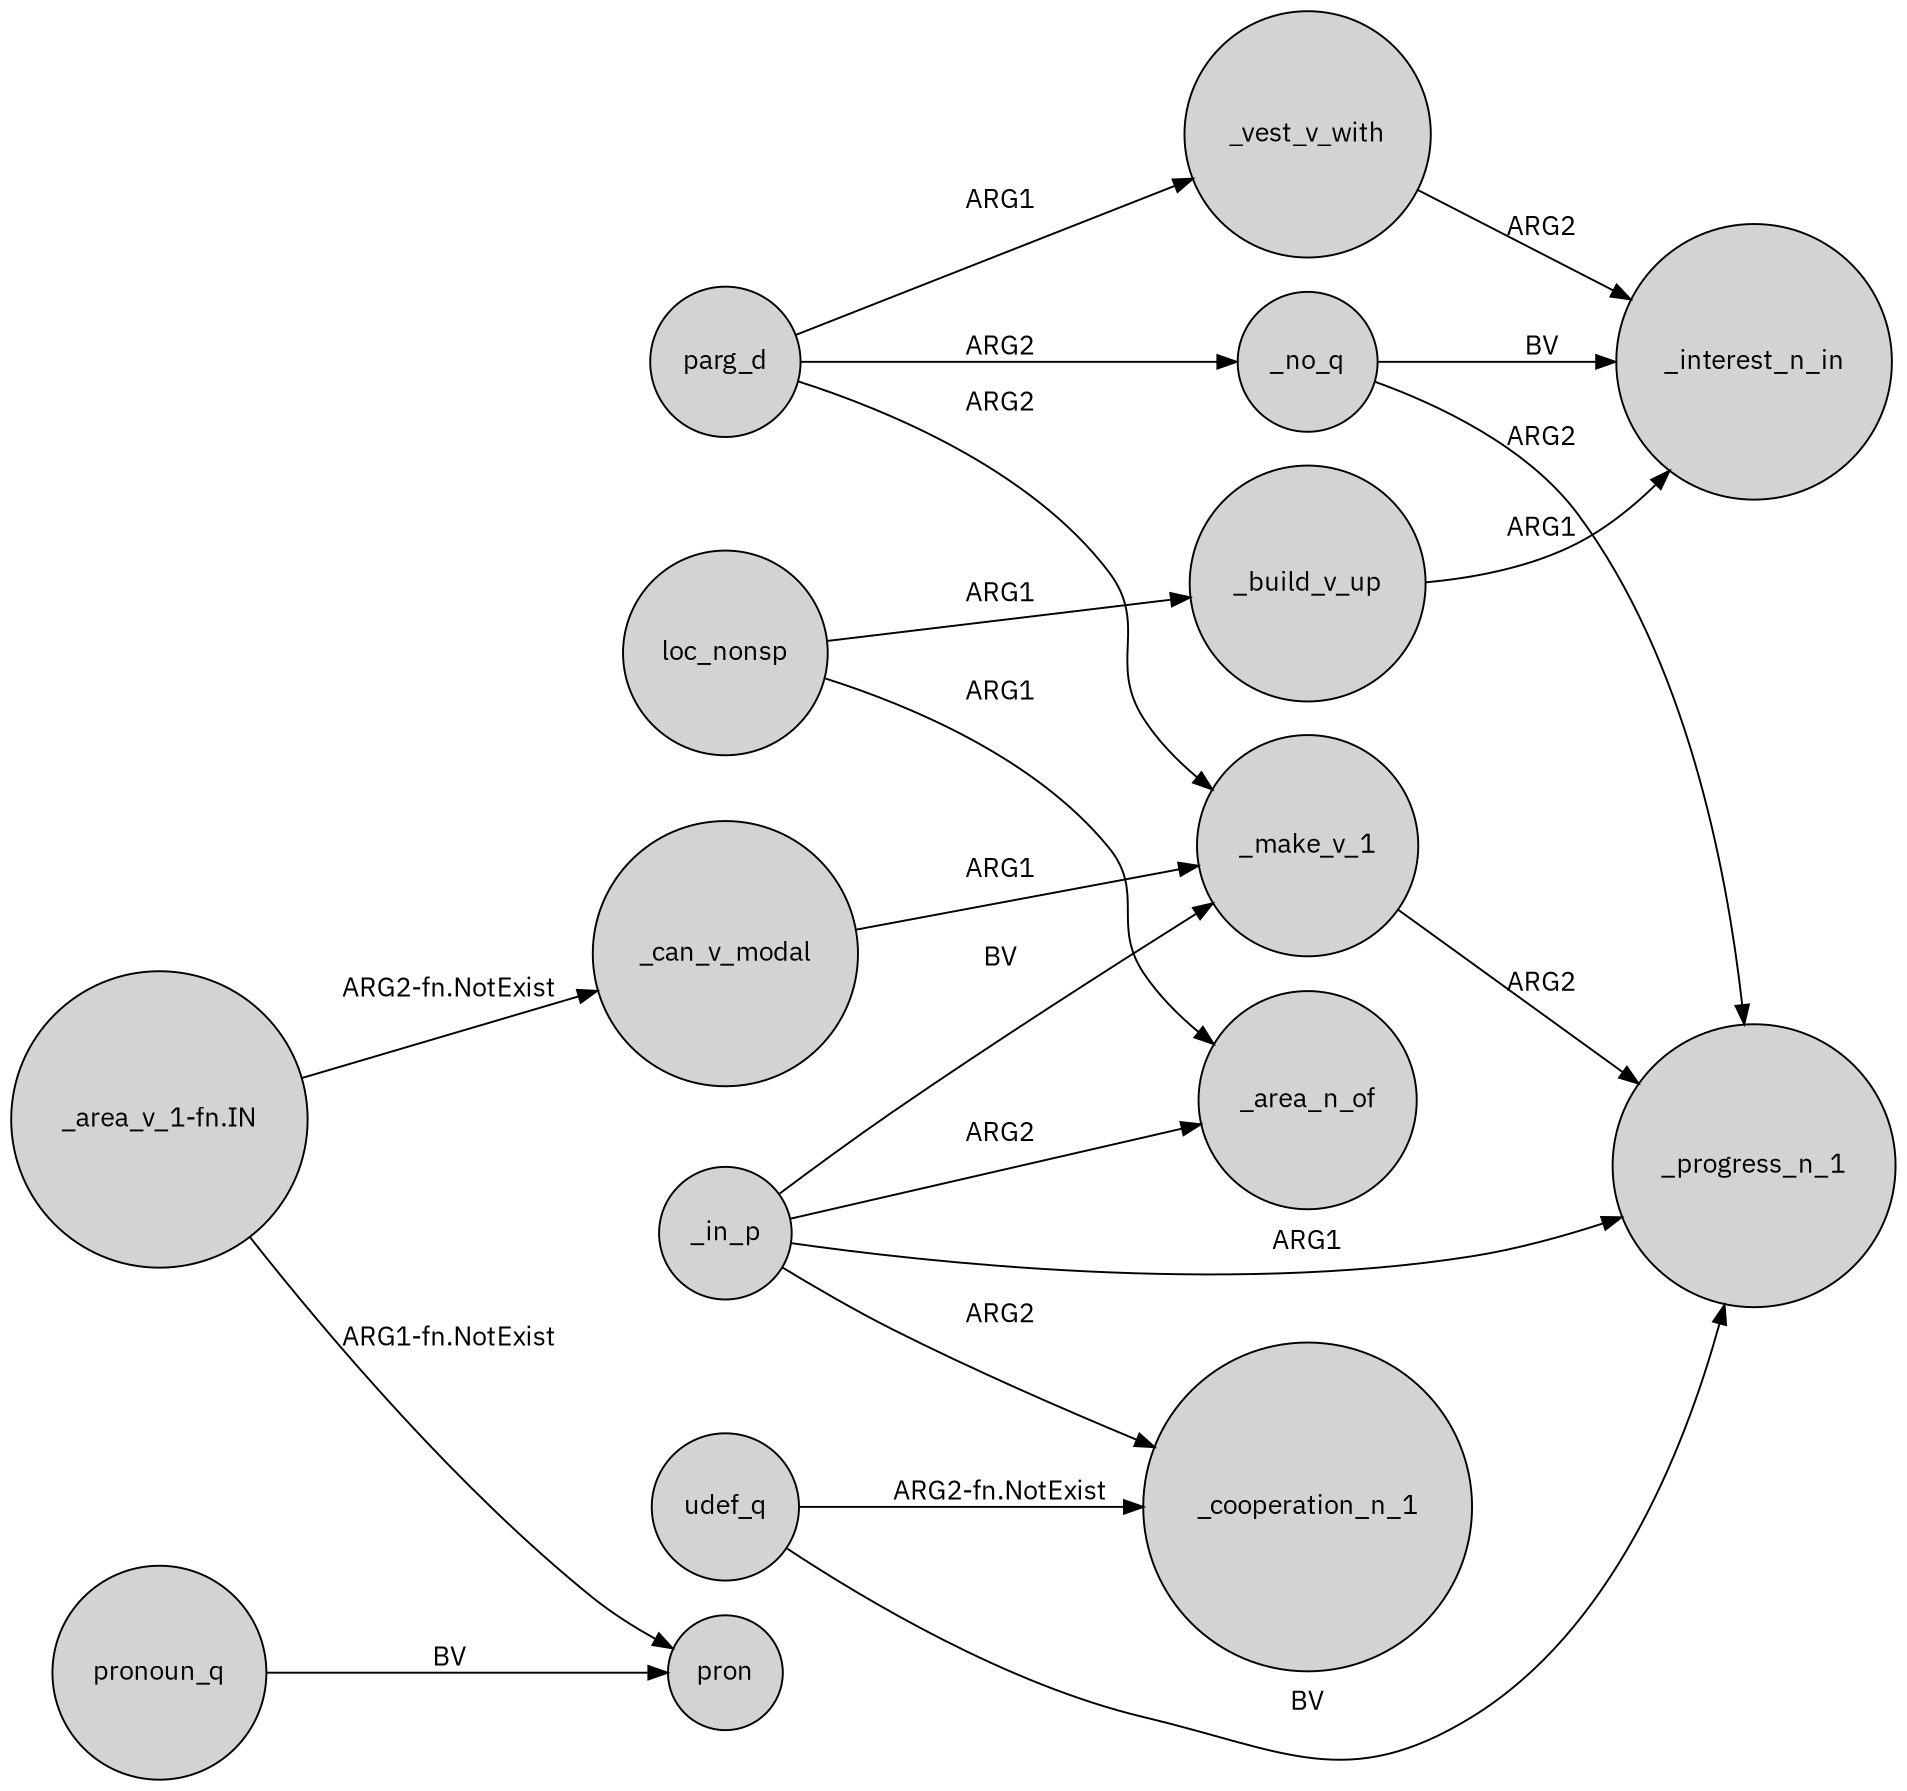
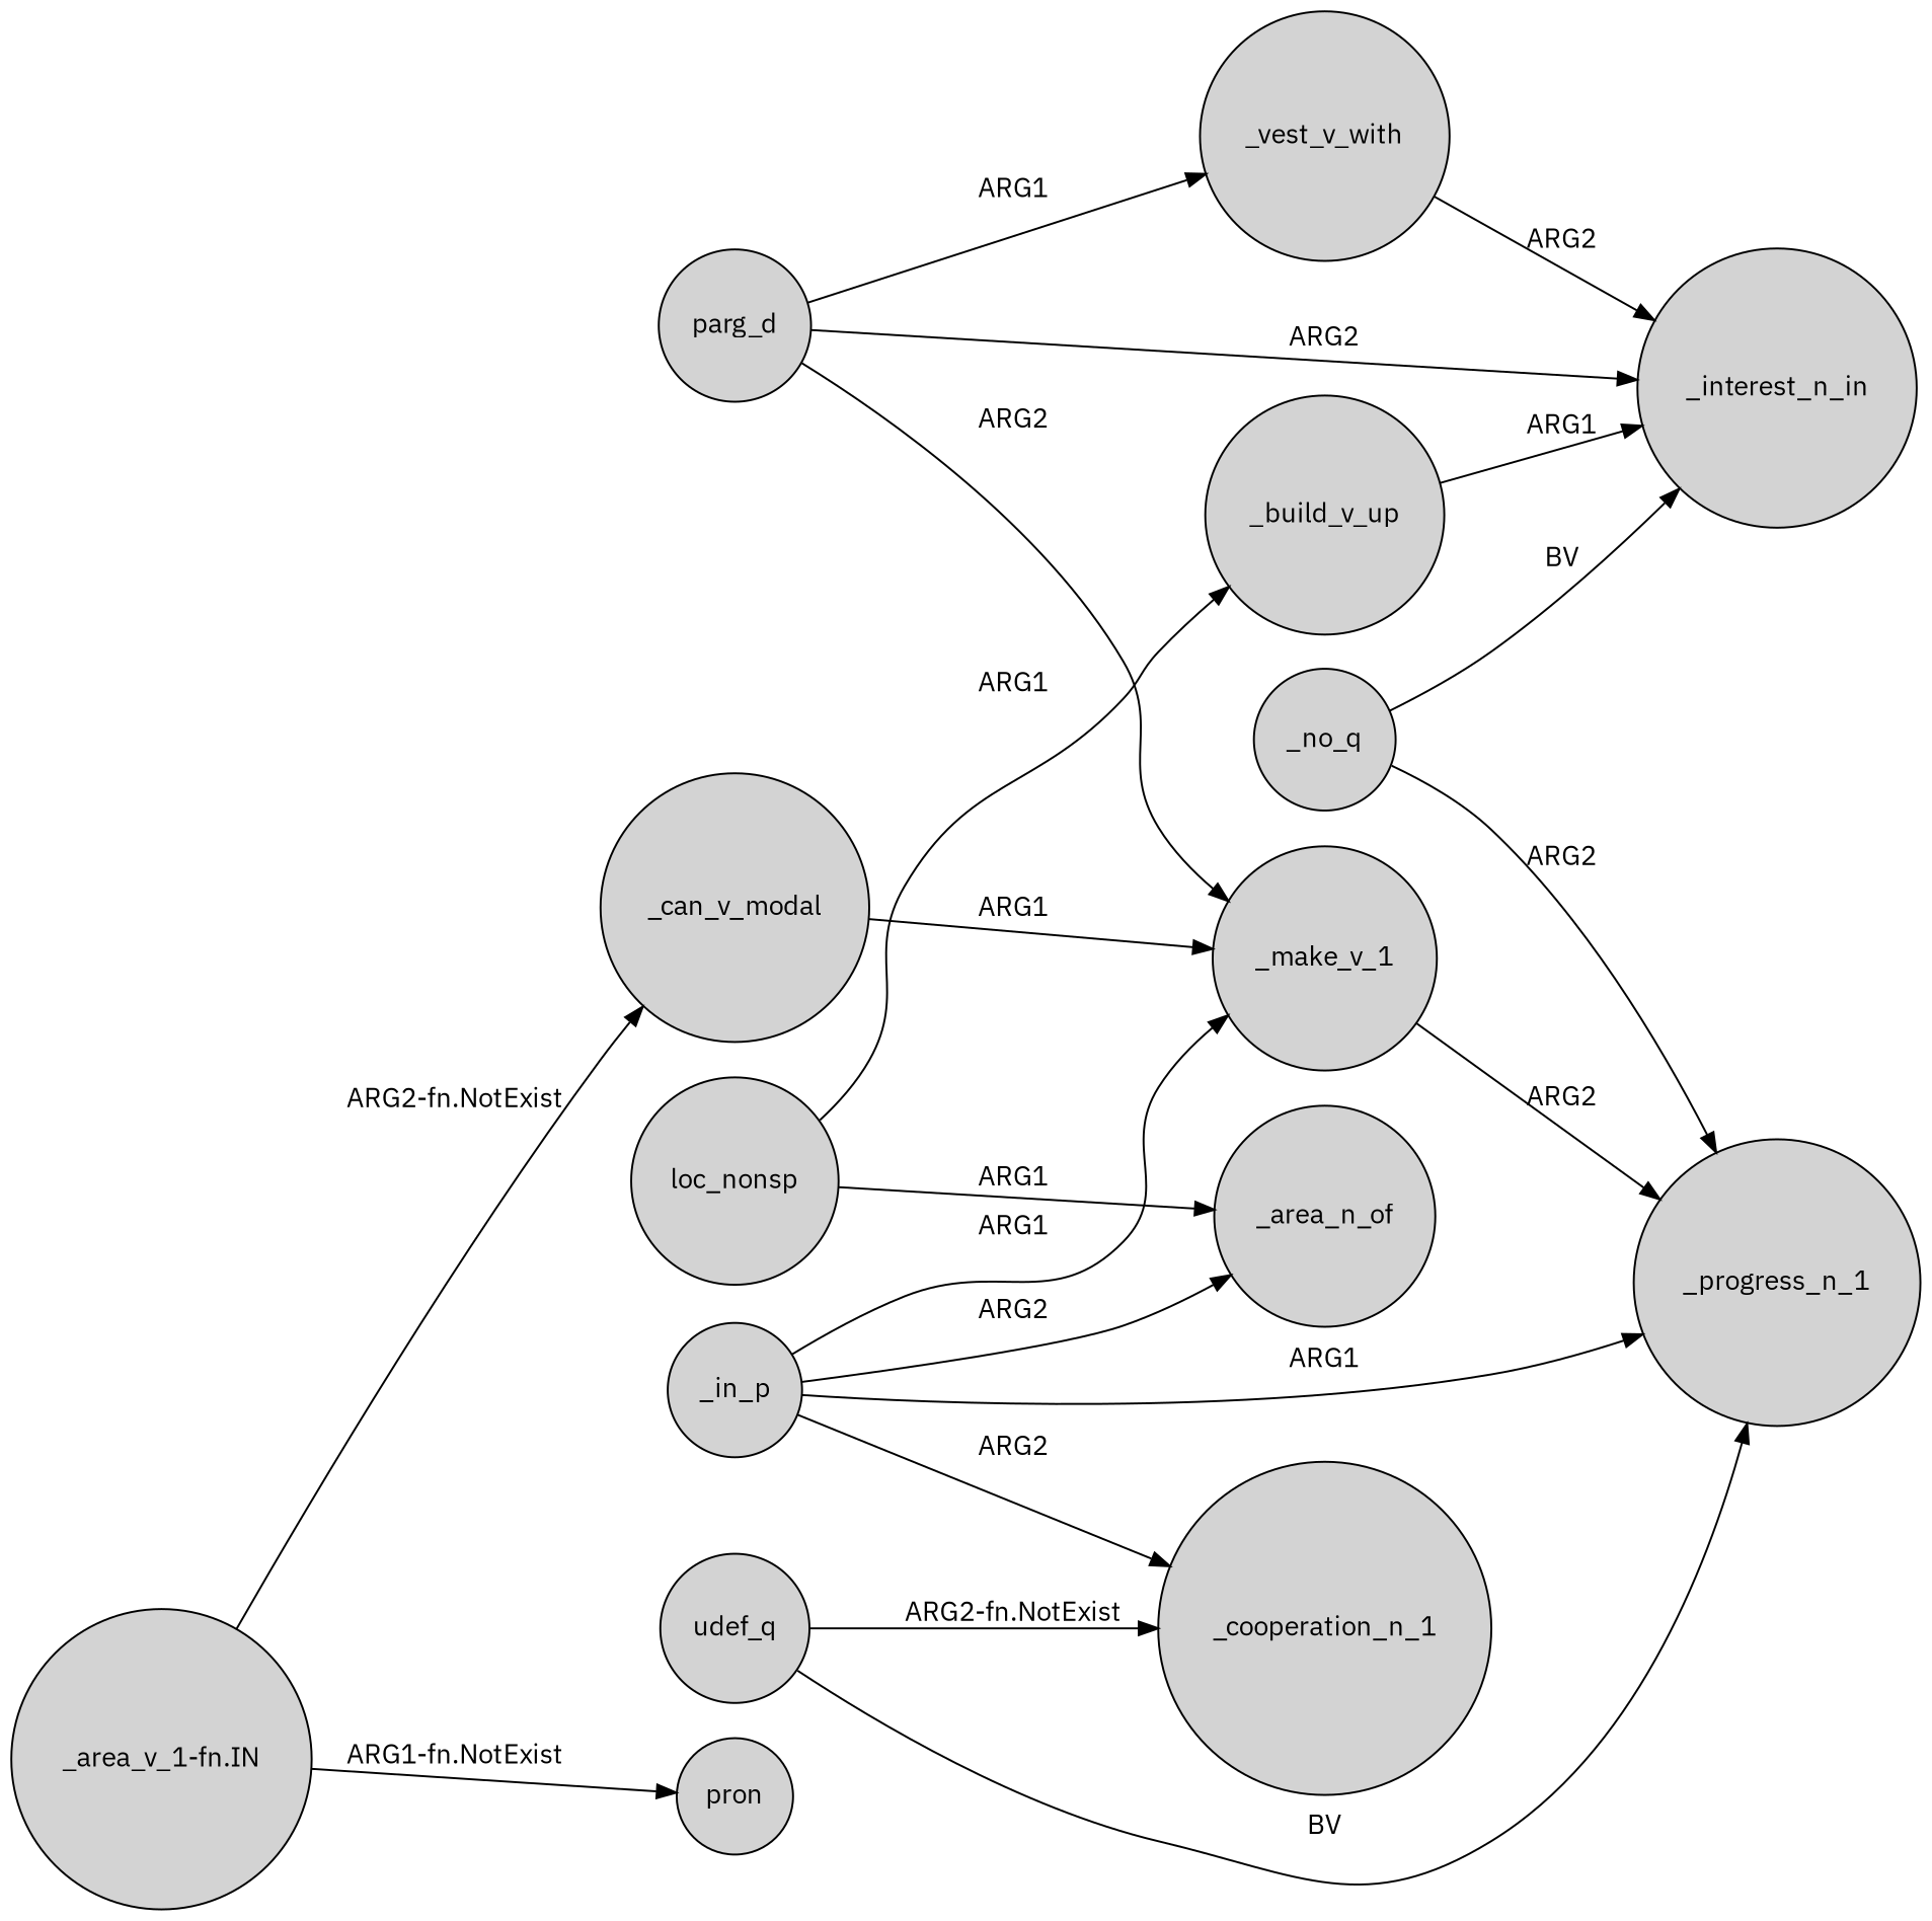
  digraph {
    fontname="IBM Plex Sans"
    rankdir=LR
    node [fontname="IBM Plex Sans" shape=circle style=filled]
    edge [fontname="IBM Plex Sans"]
    loc_nonsp
    _build_v_up
    _area_n_of
    _interest_n_in
    parg_d
    _vest_v_with
    _make_v_1
    _progress_n_1
    n9 [label="_area_v_1-fn.IN"]
    _can_v_modal
    pron
-   pronoun_q
    _no_q
    _in_p
    _cooperation_n_1
    udef_q
    loc_nonsp -> _build_v_up [label=ARG1]
    loc_nonsp -> _area_n_of [label=ARG1]
    _build_v_up -> _interest_n_in [label=ARG1]
-   parg_d -> _no_q [label=ARG2]
+   parg_d -> _interest_n_in [label=ARG2]
    parg_d -> _vest_v_with [label=ARG1]
    parg_d -> _make_v_1 [label=ARG2]
    _vest_v_with -> _interest_n_in [label=ARG2]
    _make_v_1 -> _progress_n_1 [label=ARG2]
    n9 -> _can_v_modal [label="ARG2-fn.NotExist"]
    n9 -> pron [label="ARG1-fn.NotExist"]
    _can_v_modal -> _make_v_1 [label=ARG1]
-   pronoun_q -> pron [label=BV]
    _no_q -> _interest_n_in [label=BV]
    _no_q -> _progress_n_1 [label=ARG2]
    _in_p -> _area_n_of [label=ARG2]
-   _in_p -> _make_v_1 [label=BV]
+   _in_p -> _make_v_1 [label=ARG1]
    _in_p -> _progress_n_1 [label=ARG1]
    _in_p -> _cooperation_n_1 [label=ARG2]
    udef_q -> _progress_n_1 [label=BV]
    udef_q -> _cooperation_n_1 [label="ARG2-fn.NotExist"]
  }
